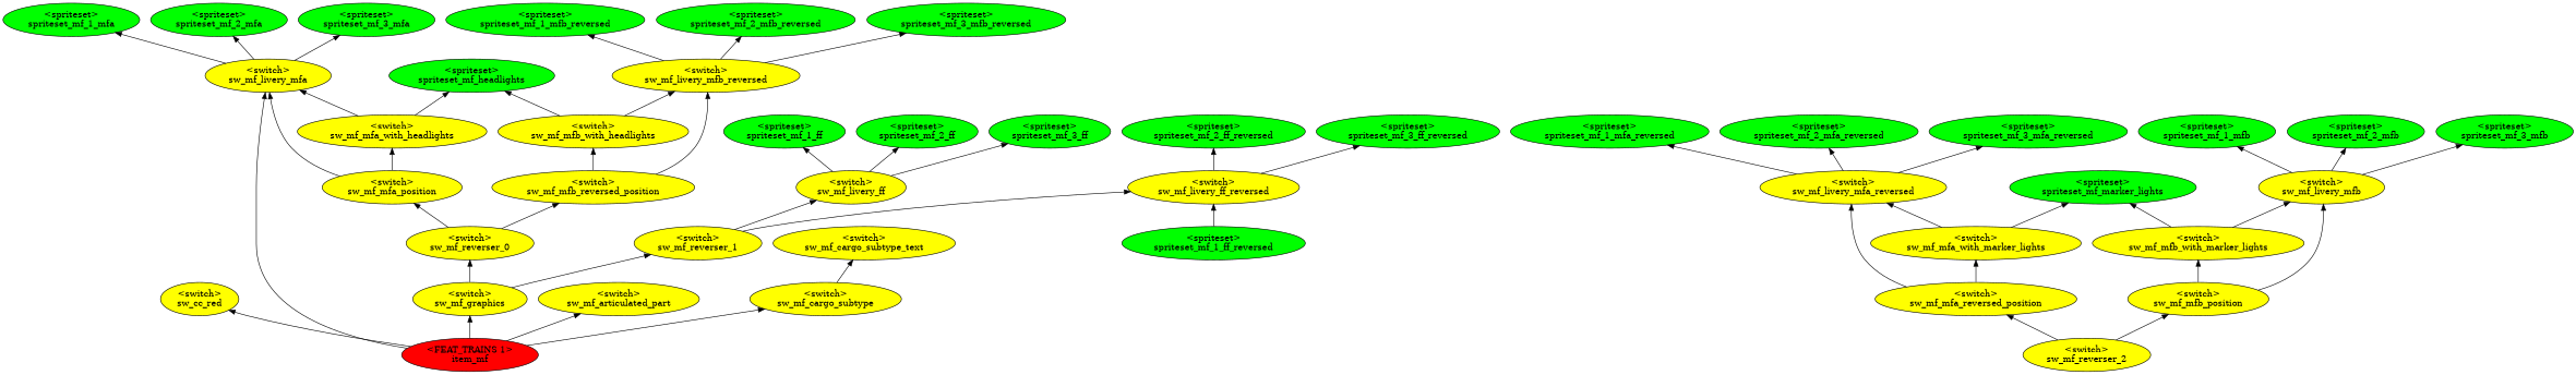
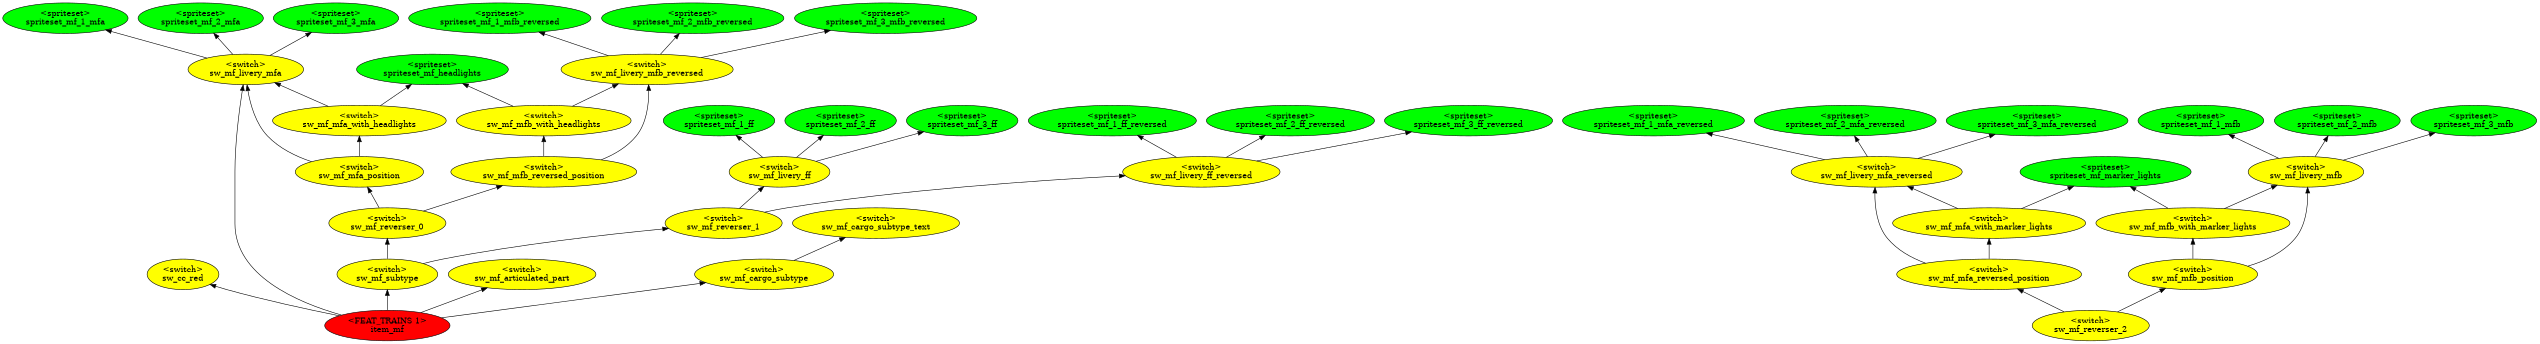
  digraph {
    rankdir=BT
    node [fillcolor=yellow style=filled]
    n1 [label="<switch>\nsw_cc_red"]
    n2 [fillcolor=green label="<spriteset>\nspriteset_mf_headlights"]
    n3 [fillcolor=green label="<spriteset>\nspriteset_mf_marker_lights"]
    n4 [fillcolor=green label="<spriteset>\nspriteset_mf_1_mfa"]
    n5 [fillcolor=green label="<spriteset>\nspriteset_mf_1_mfa_reversed"]
    n6 [fillcolor=green label="<spriteset>\nspriteset_mf_1_ff"]
    n7 [fillcolor=green label="<spriteset>\nspriteset_mf_1_ff_reversed"]
    n8 [fillcolor=green label="<spriteset>\nspriteset_mf_1_mfb"]
    n9 [fillcolor=green label="<spriteset>\nspriteset_mf_1_mfb_reversed"]
    n10 [fillcolor=green label="<spriteset>\nspriteset_mf_2_mfa"]
    n11 [fillcolor=green label="<spriteset>\nspriteset_mf_2_mfa_reversed"]
    n12 [fillcolor=green label="<spriteset>\nspriteset_mf_2_ff"]
    n13 [fillcolor=green label="<spriteset>\nspriteset_mf_2_ff_reversed"]
    n14 [fillcolor=green label="<spriteset>\nspriteset_mf_2_mfb"]
    n15 [fillcolor=green label="<spriteset>\nspriteset_mf_2_mfb_reversed"]
    n16 [fillcolor=green label="<spriteset>\nspriteset_mf_3_mfa"]
    n17 [fillcolor=green label="<spriteset>\nspriteset_mf_3_mfa_reversed"]
    n18 [fillcolor=green label="<spriteset>\nspriteset_mf_3_ff"]
    n19 [fillcolor=green label="<spriteset>\nspriteset_mf_3_ff_reversed"]
    n20 [fillcolor=green label="<spriteset>\nspriteset_mf_3_mfb"]
    n21 [fillcolor=green label="<spriteset>\nspriteset_mf_3_mfb_reversed"]
    n22 [label="<switch>\nsw_mf_livery_mfa"]
    n23 [label="<switch>\nsw_mf_livery_mfa_reversed"]
    n24 [label="<switch>\nsw_mf_livery_ff"]
    n25 [label="<switch>\nsw_mf_livery_ff_reversed"]
    n26 [label="<switch>\nsw_mf_livery_mfb"]
    n27 [label="<switch>\nsw_mf_livery_mfb_reversed"]
    n28 [label="<switch>\nsw_mf_mfa_with_headlights"]
    n29 [label="<switch>\nsw_mf_mfa_position"]
    n30 [label="<switch>\nsw_mf_mfa_with_marker_lights"]
    n31 [label="<switch>\nsw_mf_mfa_reversed_position"]
    n32 [label="<switch>\nsw_mf_mfb_with_headlights"]
    n33 [label="<switch>\nsw_mf_mfb_reversed_position"]
    n34 [label="<switch>\nsw_mf_mfb_with_marker_lights"]
    n35 [label="<switch>\nsw_mf_mfb_position"]
    n36 [label="<switch>\nsw_mf_reverser_0"]
    n37 [label="<switch>\nsw_mf_reverser_1"]
    n38 [label="<switch>\nsw_mf_reverser_2"]
-   n39 [label="<switch>\nsw_mf_graphics"]
+   n39 [label="<switch>\nsw_mf_subtype"]
    n40 [label="<switch>\nsw_mf_articulated_part"]
    n41 [label="<switch>\nsw_mf_cargo_subtype_text"]
    n42 [label="<switch>\nsw_mf_cargo_subtype"]
    n43 [fillcolor=red label="<FEAT_TRAINS 1>\nitem_mf"]
    n22 -> n4
    n22 -> n10
    n22 -> n16
    n23 -> n5
    n23 -> n11
    n23 -> n17
    n24 -> n6
    n24 -> n12
    n24 -> n18
-   n7 -> n25
+   n25 -> n7
    n25 -> n13
    n25 -> n19
    n26 -> n8
    n26 -> n14
    n26 -> n20
    n27 -> n9
    n27 -> n15
    n27 -> n21
    n28 -> n2
    n28 -> n22
    n29 -> n22
    n29 -> n28
    n30 -> n3
    n30 -> n23
    n31 -> n23
    n31 -> n30
    n32 -> n2
    n32 -> n27
    n33 -> n27
    n33 -> n32
    n34 -> n3
    n34 -> n26
    n35 -> n26
    n35 -> n34
    n36 -> n29
    n36 -> n33
    n37 -> n24
    n37 -> n25
    n38 -> n31
    n38 -> n35
    n39 -> n36
    n39 -> n37
    n42 -> n41
    n43 -> n1
    n43 -> n22
    n43 -> n39
    n43 -> n40
    n43 -> n42
  }
